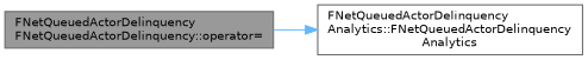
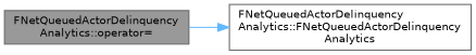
  digraph {
    rankdir=LR
    node [fontname=Helvetica fontsize=10 shape=box style=filled]
-   n1 [color=gray40 fillcolor=grey60 fontcolor=black height=0.2 label="FNetQueuedActorDelinquency\lFNetQueuedActorDelinquency::operator=" width=0.4]
+   n1 [color=gray40 fillcolor=grey60 fontcolor=black height=0.2 label="FNetQueuedActorDelinquency\lAnalytics::operator=" width=0.4]
    n2 [color=grey40 fillcolor=white height=0.2 label="FNetQueuedActorDelinquency\lAnalytics::FNetQueuedActorDelinquency\lAnalytics" width=0.4]
    n1 -> n2 [color=steelblue1 fontname=Helvetica fontsize=10 labelfontname=Helvetica labelfontsize=10 style=solid]
  }
